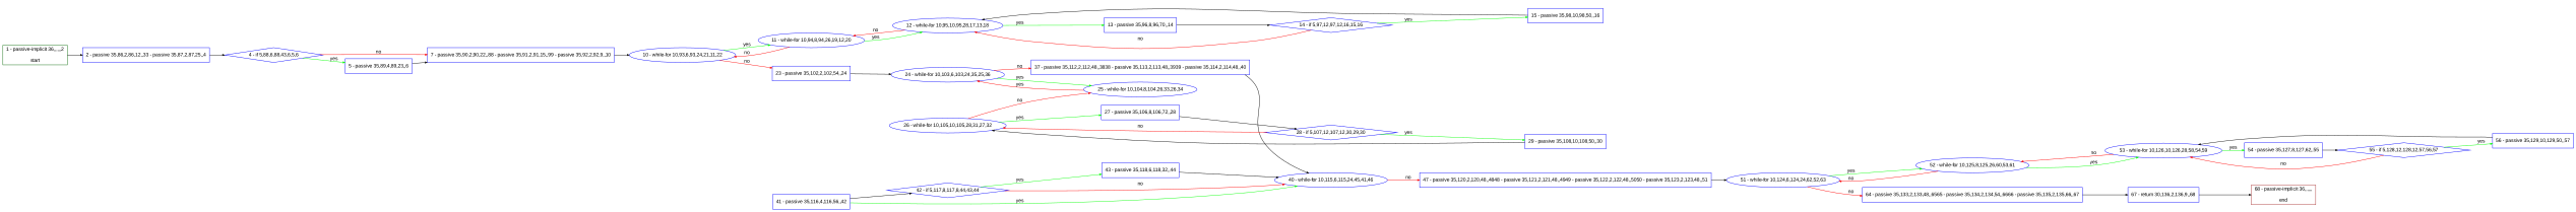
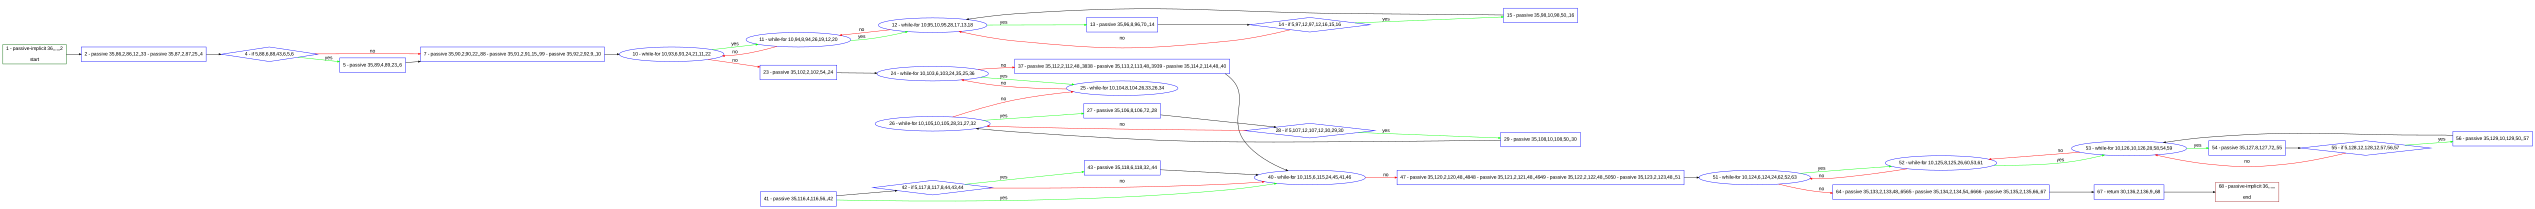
  digraph {
    bgcolor=white
    compound=true
    fillcolor="#FFFFCC"
    fontname=Arial
    fontsize=12
    pack=true
    packmode=clust
    rankdir=LR
    style="rounded,filled"
    node [color="#0000ff" compound=true fillcolor="#ffffff" fixedsize=false fontname=Arial fontsize=12 node_initialized=no shape=box style=filled]
    edge [arrowhead=normal arrowsize=0.5 arrowtail=none color="#000000" compound=true dir=forward fontcolor=black fontname=Arial fontsize=12]
    n1 [label="2 - passive 35,86,2,86,12,,33 - passive 35,87,2,87,25,,4"]
    n2 [label="4 - if 5,88,6,88,43,6,5,6" shape=diamond]
    n3 [label="5 - passive 35,89,4,89,23,,6"]
    n4 [label="7 - passive 35,90,2,90,22,,88 - passive 35,91,2,91,15,,99 - passive 35,92,2,92,9,,10"]
    n5 [color="#006400" label="1 - passive-implicit 36,,,,,,2\n\nstart"]
    n6 [label="10 - while-for 10,93,6,93,24,21,11,22" shape=oval]
    n7 [label="11 - while-for 10,94,8,94,26,19,12,20" shape=oval]
    n8 [label="23 - passive 35,102,2,102,54,,24"]
    n9 [label="12 - while-for 10,95,10,95,28,17,13,18" shape=oval]
    n10 [label="24 - while-for 10,103,6,103,24,35,25,36" shape=oval]
    n11 [label="13 - passive 35,96,8,96,70,,14"]
    n12 [label="25 - while-for 10,104,8,104,26,33,26,34" shape=oval]
    n13 [label="37 - passive 35,112,2,112,48,,3838 - passive 35,113,2,113,48,,3939 - passive 35,114,2,114,48,,40"]
    n14 [label="14 - if 5,97,12,97,12,16,15,16" shape=diamond]
    n15 [label="15 - passive 35,98,10,98,50,,16"]
    n16 [label="40 - while-for 10,115,6,115,24,45,41,46" shape=oval]
    n17 [label="26 - while-for 10,105,10,105,28,31,27,32" shape=oval]
    n18 [label="27 - passive 35,106,8,106,72,,28"]
    n19 [label="47 - passive 35,120,2,120,48,,4848 - passive 35,121,2,121,48,,4949 - passive 35,122,2,122,48,,5050 - passive 35,123,2,123,48,,51"]
    n20 [label="28 - if 5,107,12,107,12,30,29,30" shape=diamond]
    n21 [label="29 - passive 35,108,10,108,50,,30"]
    n22 [label="41 - passive 35,116,4,116,56,,42"]
    n23 [label="42 - if 5,117,8,117,8,44,43,44" shape=diamond]
    n24 [label="51 - while-for 10,124,6,124,24,62,52,63" shape=oval]
    n25 [label="43 - passive 35,118,6,118,32,,44"]
    n26 [label="52 - while-for 10,125,8,125,26,60,53,61" shape=oval]
    n27 [label="64 - passive 35,133,2,133,48,,6565 - passive 35,134,2,134,54,,6666 - passive 35,135,2,135,66,,67"]
    n28 [label="53 - while-for 10,126,10,126,28,58,54,59" shape=oval]
    n29 [label="67 - return 30,136,2,136,9,,68"]
-   n30 [label="54 - passive 35,127,8,127,62,,55"]
+   n30 [label="54 - passive 35,127,8,127,72,,55"]
    n31 [color="#a52a2a" label="68 - passive-implicit 36,,,,,,\n\nend"]
    n32 [label="55 - if 5,128,12,128,12,57,56,57" shape=diamond]
    n33 [label="56 - passive 35,129,10,129,50,,57"]
    n1 -> n2
    n2 -> n3 [color="#00ff00" label=yes]
    n2 -> n4 [color="#ff0000" label=no]
    n3 -> n4
    n4 -> n6
    n5 -> n1
    n6 -> n7 [color="#00ff00" label=yes]
    n6 -> n8 [color="#ff0000" label=no]
    n7 -> n6 [color="#ff0000" label=no]
    n7 -> n9 [color="#00ff00" label=yes]
    n8 -> n10
    n9 -> n7 [color="#ff0000" label=no]
    n9 -> n11 [color="#00ff00" label=yes]
    n10 -> n12 [color="#00ff00" label=yes]
    n10 -> n13 [color="#ff0000" label=no]
    n11 -> n14
-   n12 -> n10 [color="#ff0000" label=yes]
+   n12 -> n10 [color="#ff0000" label=no]
    n13 -> n16
    n14 -> n9 [color="#ff0000" label=no]
    n14 -> n15 [color="#00ff00" label=yes]
    n15 -> n9
    n16 -> n19 [color="#ff0000" label=no]
    n17 -> n12 [color="#ff0000" label=no]
    n17 -> n18 [color="#00ff00" label=yes]
    n18 -> n20
    n19 -> n24
    n20 -> n17 [color="#ff0000" label=no]
    n20 -> n21 [color="#00ff00" label=yes]
    n21 -> n17
    n22 -> n16 [color="#00ff00" label=yes]
    n22 -> n23
    n23 -> n16 [color="#ff0000" label=no]
    n23 -> n25 [color="#00ff00" label=yes]
    n24 -> n26 [color="#00ff00" label=yes]
    n24 -> n27 [color="#ff0000" label=no]
    n25 -> n16
    n26 -> n24 [color="#ff0000" label=no]
    n26 -> n28 [color="#00ff00" label=yes]
    n27 -> n29
    n28 -> n26 [color="#ff0000" label=no]
    n28 -> n30 [color="#00ff00" label=yes]
    n29 -> n31
    n30 -> n32
    n32 -> n28 [color="#ff0000" label=no]
    n32 -> n33 [color="#00ff00" label=yes]
    n33 -> n28
  }
